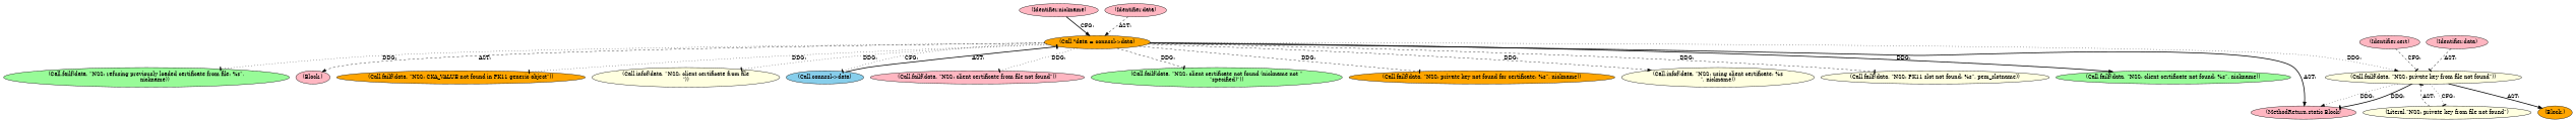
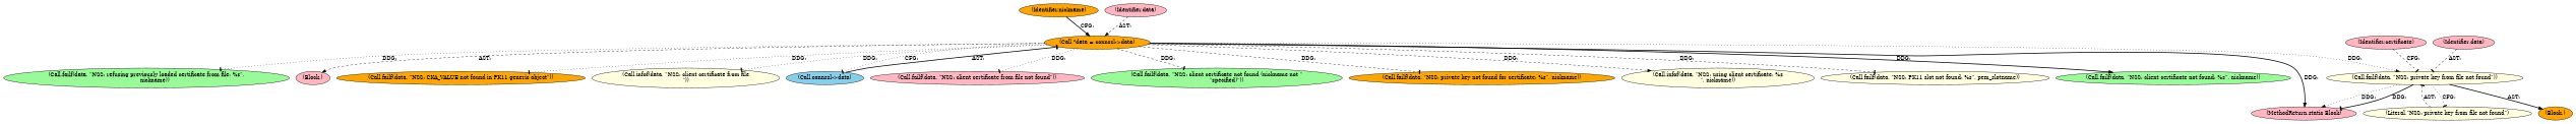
  digraph {
    node [fillcolor=lightpink style=filled]
    edge [arrowhead=tee style=dashed]
    n1 [fillcolor=lightyellow label="(Call,failf(data, \"NSS: private key from file not found\"))"]
    n2 [fillcolor=lightyellow label="(Literal,\"NSS: private key from file not found\")"]
    n3 [label="(MethodReturn,static Block)"]
    n4 [fillcolor=orange label="(Block,)"]
    n5 [fillcolor=orange label="(Call,*data = connssl->data)"]
    n6 [fillcolor=palegreen label="(Call,failf(data, \"NSS: refusing previously loaded certificate from file: %s\",\n          nickname))"]
    n7 [label="(Block,)"]
    n8 [fillcolor=orange label="(Call,failf(data, \"NSS: CKA_VALUE not found in PK11 generic object\"))"]
    n9 [fillcolor=lightyellow label="(Call,infof(data, \"NSS: client certificate from file\n\"))"]
    n10 [fillcolor=skyblue label="(Call,connssl->data)"]
    n11 [label="(Call,failf(data, \"NSS: client certificate from file not found\"))"]
    n12 [fillcolor=palegreen label="(Call,failf(data, \"NSS: client certificate not found (nickname not \"\n            \"specified)\"))"]
    n13 [fillcolor=orange label="(Call,failf(data, \"NSS: private key not found for certificate: %s\", nickname))"]
    n14 [fillcolor=lightyellow label="(Call,infof(data, \"NSS: using client certificate: %s\n\", nickname))"]
    n15 [fillcolor=lightyellow label="(Call,failf(data, \"NSS: PK11 slot not found: %s\", pem_slotname))"]
    n16 [fillcolor=palegreen label="(Call,failf(data, \"NSS: client certificate not found: %s\", nickname))"]
-   n17 [label="(Identifier,nickname)"]
-   n18 [label="(Identifier,cert)"]
+   n17 [fillcolor=orange label="(Identifier,nickname)"]
+   n18 [label="(Identifier,certificate)"]
    n19 [label="(Identifier,data)"]
    n20 [label="(Identifier,data)"]
    n1 -> n2 [label="CFG: " style=dotted]
    n1 -> n3 [arrowhead=normal label="DDG: " style=dotted]
    n1 -> n3 [label="DDG: " style=bold]
    n1 -> n4 [arrowhead=normal label="AST: " style=bold]
    n2 -> n1 [label="AST: "]
    n5 -> n1 [arrowhead=normal label="DDG: " style=dotted]
-   n5 -> n3 [arrowhead=normal label="AST: " style=bold]
+   n5 -> n3 [arrowhead=normal label="DDG: " style=bold]
    n5 -> n6 [label="DDG: " style=dotted]
    n5 -> n7 [arrowhead=normal label="AST: "]
    n5 -> n8 [label="DDG: " style=dotted]
    n5 -> n9 [label="DDG: " style=dotted]
    n5 -> n10 [label="CFG: " style=dotted]
    n5 -> n11 [label="DDG: " style=dotted]
    n5 -> n12 [label="DDG: "]
    n5 -> n13 [label="DDG: "]
    n5 -> n14 [arrowhead=normal label="DDG: "]
    n5 -> n15 [label="DDG: "]
    n5 -> n16 [arrowhead=normal label="DDG: " style=bold]
    n10 -> n5 [label="AST: " style=bold]
    n17 -> n5 [arrowhead=normal label="CFG: " style=bold]
    n18 -> n1 [label="CFG: "]
    n19 -> n1 [label="AST: "]
    n20 -> n5 [arrowhead=normal label="AST: "]
  }
